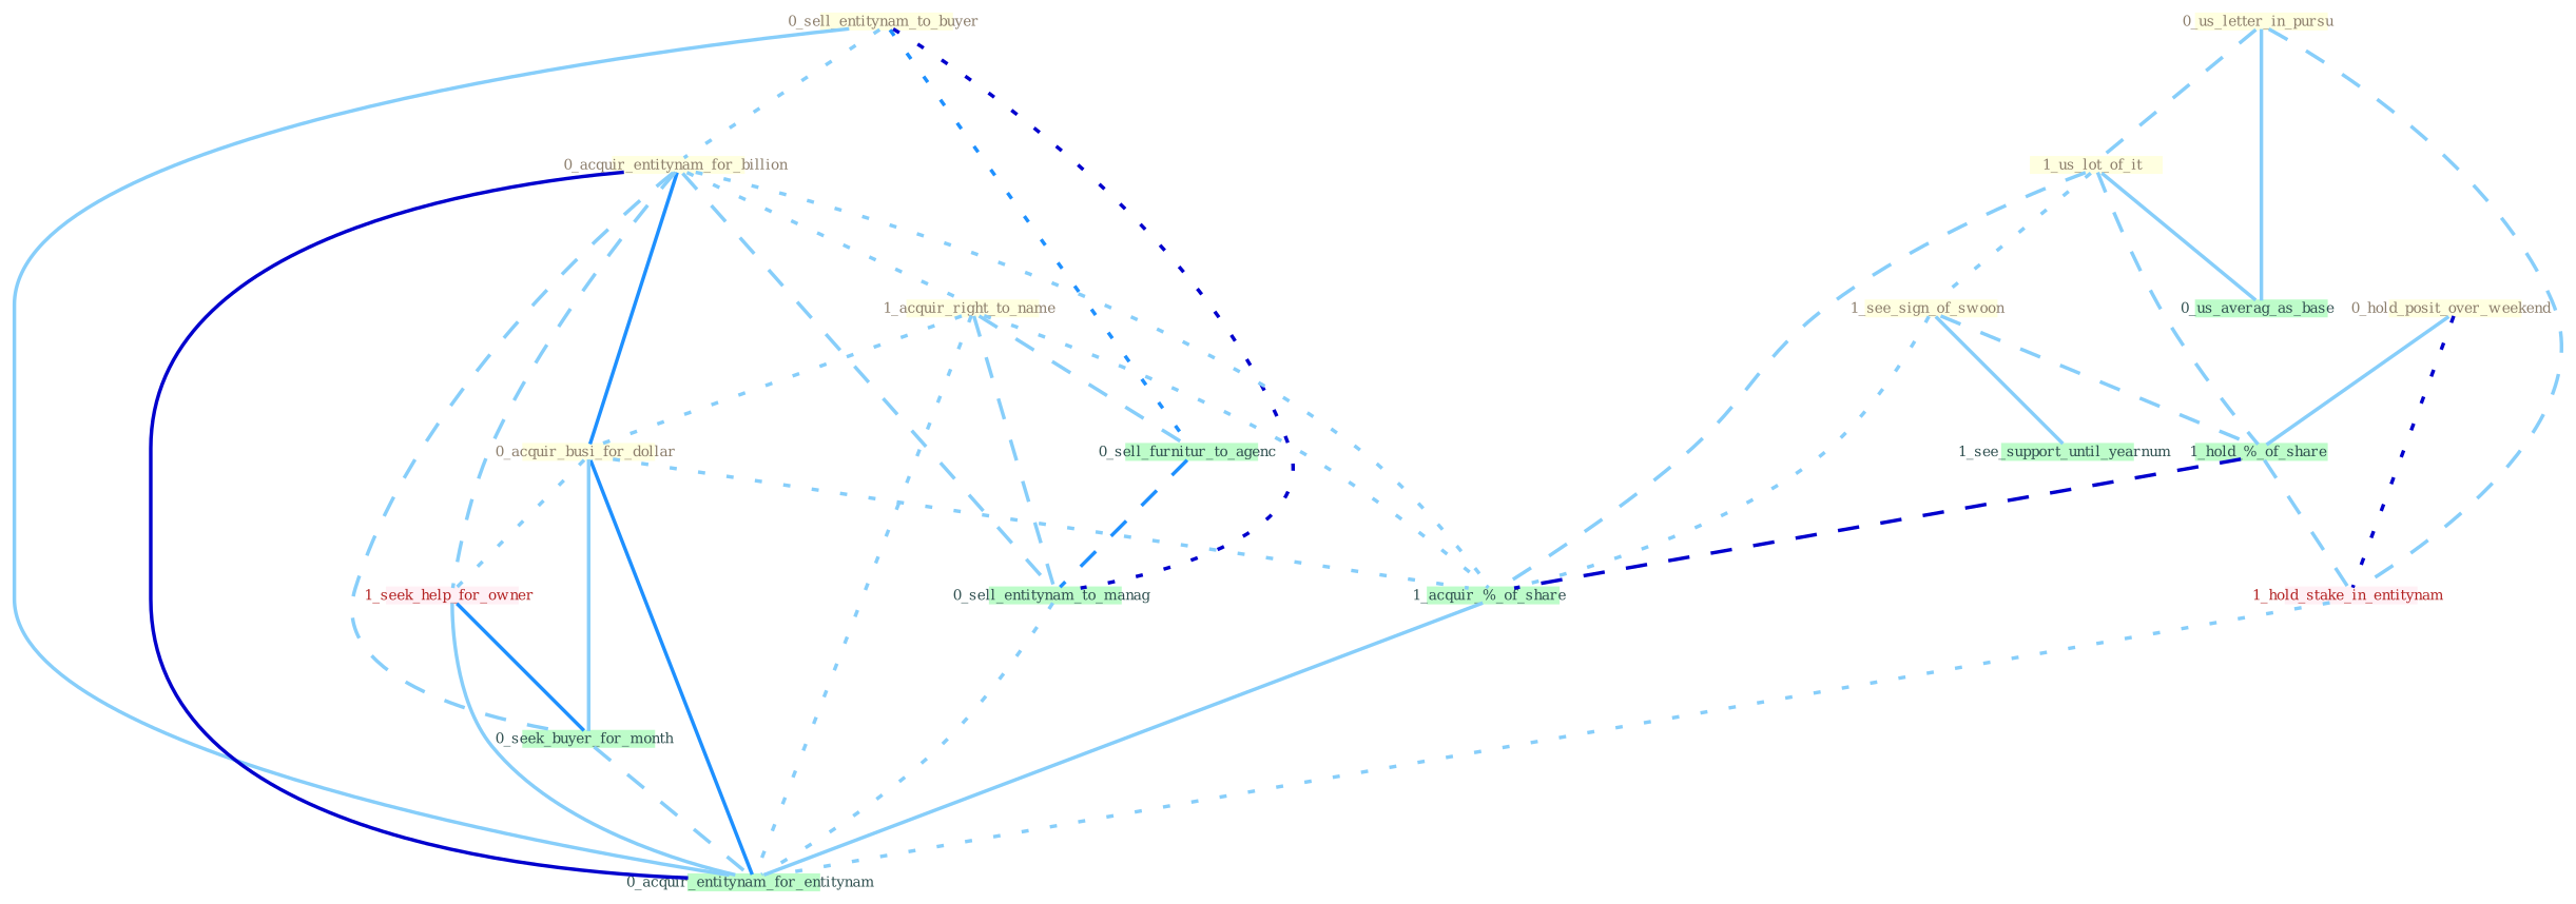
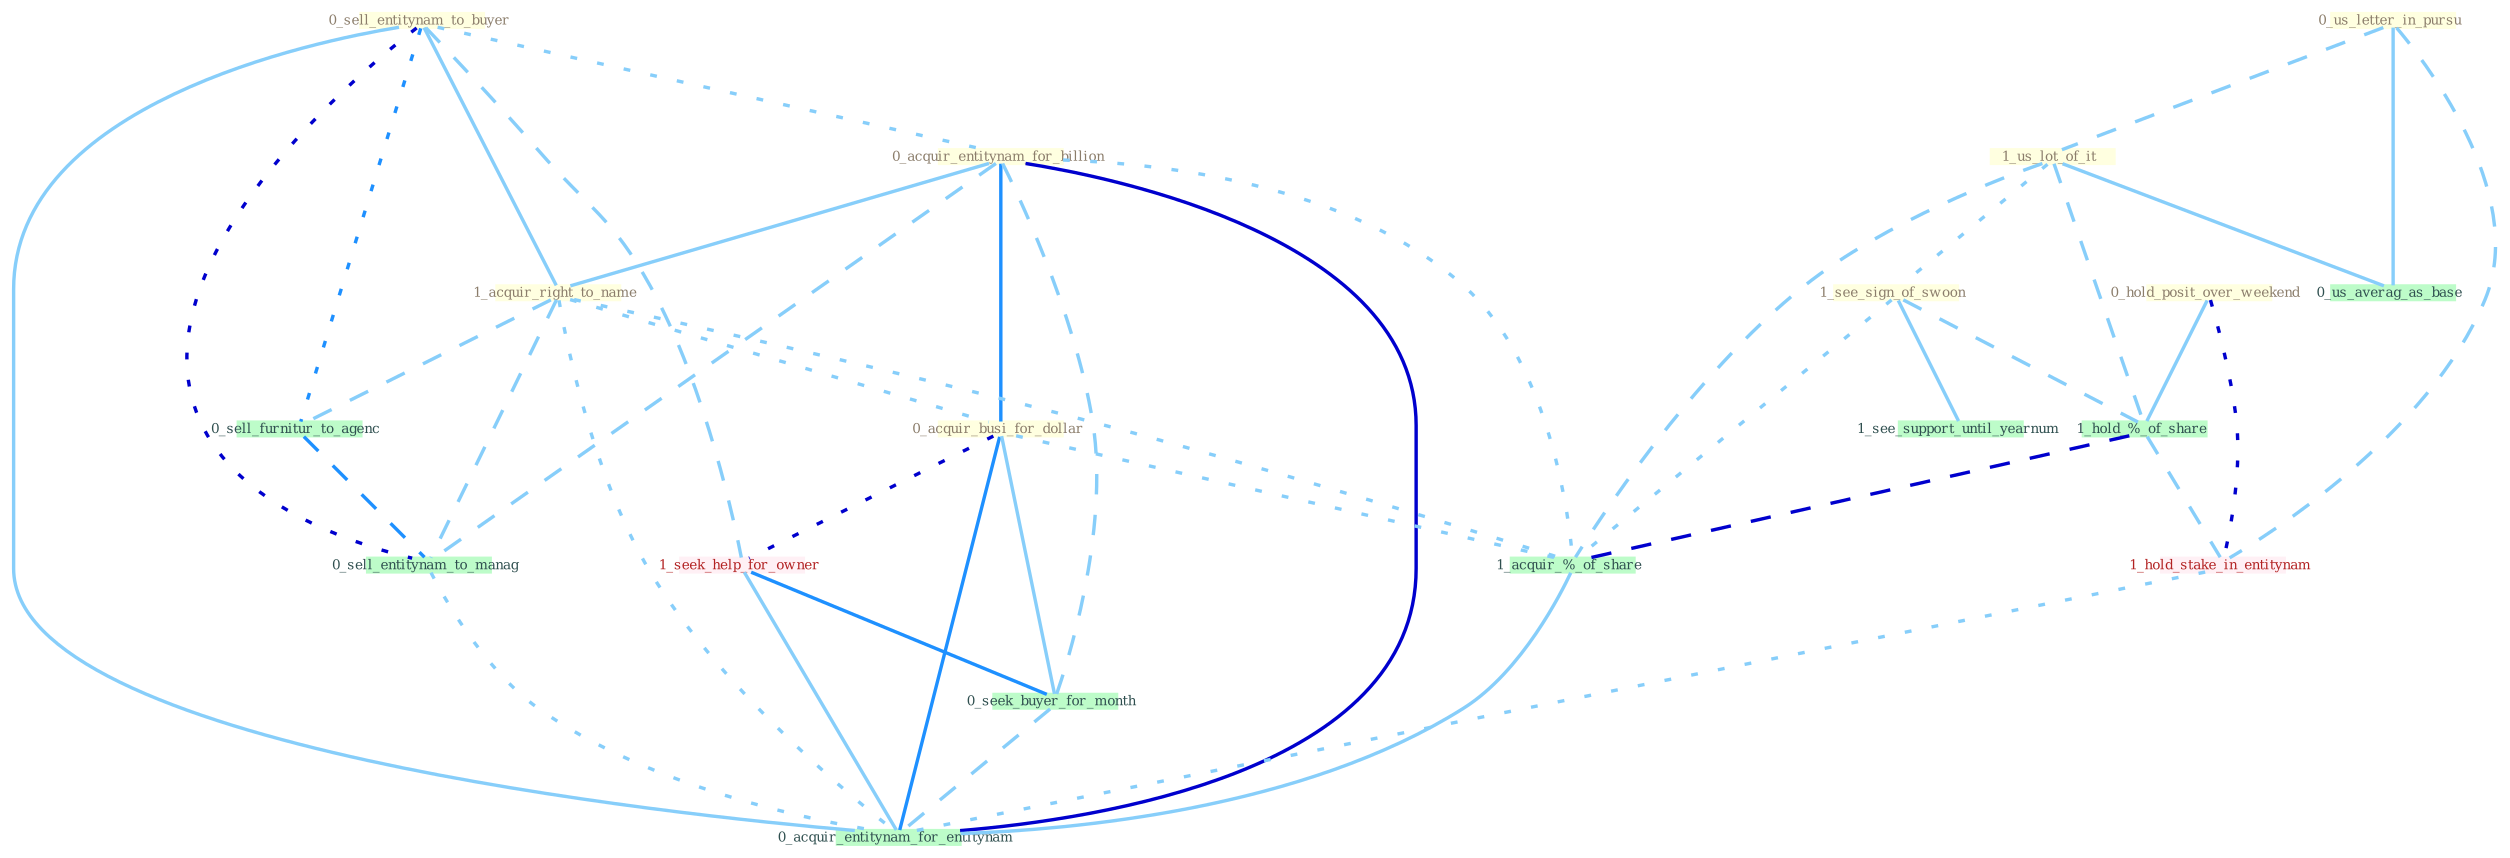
  graph {
    node [color="#ffffe0" fixedsize=true fontcolor="#8b7d6b" fontsize=4 shape=polygon style=filled]
    edge [color="#87cefa" style=dashed w=1]
    "0_us_letter_in_pursu " [height=.06 width=.5]
    "0_sell_entitynam_to_buyer " [height=.06 width=.5]
    "0_acquir_entitynam_for_billion " [height=.06 width=.5]
    "1_acquir_right_to_name " [height=.06 width=.5]
    "0_acquir_busi_for_dollar " [height=.06 width=.5]
    "1_us_lot_of_it " [height=.06 width=.5]
    "1_see_sign_of_swoon " [height=.06 width=.5]
    "0_hold_posit_over_weekend " [height=.06 width=.5]
    "1_hold_stake_in_entitynam " [color="#fff0f5" fontcolor="#b22222" height=.06 width=.5]
    "1_seek_help_for_owner " [color="#fff0f5" fontcolor="#b22222" height=.06 width=.5]
    "0_us_averag_as_base " [color="#BDFCC9" fontcolor="#2f4f4f" height=.06 width=.5]
    "0_sell_furnitur_to_agenc " [color="#BDFCC9" fontcolor="#2f4f4f" height=.06 width=.5]
    "0_sell_entitynam_to_manag " [color="#BDFCC9" fontcolor="#2f4f4f" height=.06 width=.5]
    "0_acquir_entitynam_for_entitynam " [color="#BDFCC9" fontcolor="#2f4f4f" height=.06 width=.5]
    "0_seek_buyer_for_month " [color="#BDFCC9" fontcolor="#2f4f4f" height=.06 width=.5]
    "1_acquir_%_of_share " [color="#BDFCC9" fontcolor="#2f4f4f" height=.06 width=.5]
    "1_hold_%_of_share " [color="#BDFCC9" fontcolor="#2f4f4f" height=.06 width=.5]
    "1_see_support_until_yearnum " [color="#BDFCC9" fontcolor="#2f4f4f" height=.06 width=.5]
    subgraph sub_1 {
      "0_us_letter_in_pursu "
      "0_sell_entitynam_to_buyer "
      "0_acquir_entitynam_for_billion "
      "1_acquir_right_to_name "
      "0_acquir_busi_for_dollar "
      "1_us_lot_of_it "
      "1_see_sign_of_swoon "
      "0_hold_posit_over_weekend "
    }
    subgraph sub_2 {
      "1_hold_stake_in_entitynam "
      "1_seek_help_for_owner "
    }
    "0_us_letter_in_pursu " -- "1_us_lot_of_it "
    "0_us_letter_in_pursu " -- "1_hold_stake_in_entitynam "
    "0_us_letter_in_pursu " -- "0_us_averag_as_base " [style=solid]
    "0_sell_entitynam_to_buyer " -- "0_acquir_entitynam_for_billion " [style=dotted]
+   "0_sell_entitynam_to_buyer " -- "1_acquir_right_to_name " [style=solid]
    "0_sell_entitynam_to_buyer " -- "0_sell_furnitur_to_agenc " [color="#1e90ff" style=dotted w=2]
    "0_sell_entitynam_to_buyer " -- "0_sell_entitynam_to_manag " [color="#0000cd" style=dotted w=3]
    "0_sell_entitynam_to_buyer " -- "0_acquir_entitynam_for_entitynam " [style=solid]
-   "0_acquir_entitynam_for_billion " -- "1_acquir_right_to_name " [style=dotted]
+   "0_acquir_entitynam_for_billion " -- "1_acquir_right_to_name " [style=solid]
    "0_acquir_entitynam_for_billion " -- "0_acquir_busi_for_dollar " [color="#1e90ff" style=solid w=2]
-   "0_acquir_entitynam_for_billion " -- "1_seek_help_for_owner "
+   "0_sell_entitynam_to_buyer " -- "1_seek_help_for_owner "
    "0_acquir_entitynam_for_billion " -- "0_sell_entitynam_to_manag "
    "0_acquir_entitynam_for_billion " -- "0_acquir_entitynam_for_entitynam " [color="#0000cd" style=solid w=3]
    "0_acquir_entitynam_for_billion " -- "0_seek_buyer_for_month "
    "0_acquir_entitynam_for_billion " -- "1_acquir_%_of_share " [style=dotted]
    "1_acquir_right_to_name " -- "0_acquir_busi_for_dollar " [style=dotted]
    "1_acquir_right_to_name " -- "0_sell_furnitur_to_agenc "
    "1_acquir_right_to_name " -- "0_sell_entitynam_to_manag "
    "1_acquir_right_to_name " -- "0_acquir_entitynam_for_entitynam " [style=dotted]
    "1_acquir_right_to_name " -- "1_acquir_%_of_share " [style=dotted]
-   "0_acquir_busi_for_dollar " -- "1_seek_help_for_owner " [style=dotted]
+   "0_acquir_busi_for_dollar " -- "1_seek_help_for_owner " [color="#0000cd" style=dotted]
    "0_acquir_busi_for_dollar " -- "0_acquir_entitynam_for_entitynam " [color="#1e90ff" style=solid w=2]
    "0_acquir_busi_for_dollar " -- "0_seek_buyer_for_month " [style=solid]
    "0_acquir_busi_for_dollar " -- "1_acquir_%_of_share " [style=dotted]
    "1_us_lot_of_it " -- "1_see_sign_of_swoon " [style=dotted]
    "1_us_lot_of_it " -- "0_us_averag_as_base " [style=solid]
    "1_us_lot_of_it " -- "1_acquir_%_of_share "
    "1_us_lot_of_it " -- "1_hold_%_of_share "
    "1_see_sign_of_swoon " -- "1_acquir_%_of_share " [style=dotted]
    "1_see_sign_of_swoon " -- "1_hold_%_of_share "
    "1_see_sign_of_swoon " -- "1_see_support_until_yearnum " [style=solid]
    "0_hold_posit_over_weekend " -- "1_hold_stake_in_entitynam " [color="#0000cd" style=dotted]
    "0_hold_posit_over_weekend " -- "1_hold_%_of_share " [style=solid]
    "1_hold_stake_in_entitynam " -- "0_acquir_entitynam_for_entitynam " [style=dotted]
    "1_seek_help_for_owner " -- "0_acquir_entitynam_for_entitynam " [style=solid]
    "1_seek_help_for_owner " -- "0_seek_buyer_for_month " [color="#1e90ff" style=solid w=2]
    "0_sell_furnitur_to_agenc " -- "0_sell_entitynam_to_manag " [color="#1e90ff" w=2]
    "0_sell_entitynam_to_manag " -- "0_acquir_entitynam_for_entitynam " [style=dotted]
    "0_seek_buyer_for_month " -- "0_acquir_entitynam_for_entitynam "
    "1_acquir_%_of_share " -- "0_acquir_entitynam_for_entitynam " [style=solid]
    "1_hold_%_of_share " -- "1_hold_stake_in_entitynam "
    "1_hold_%_of_share " -- "1_acquir_%_of_share " [color="#0000cd" w=3]
  }
